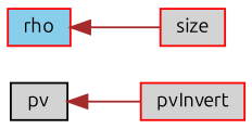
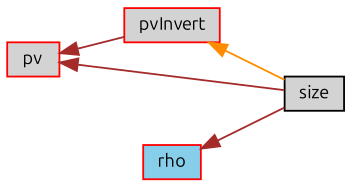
  digraph {
    fontname=Ubuntu
    rankdir=LR
    node [color=black fillcolor=lightgrey fontname=Ubuntu fontsize=10 shape=record style=filled]
    edge [color=brown dir=back fontname=Ubuntu fontsize=10 labelfontname=Helvetica labelfontsize=10 style=solid]
-   n1 [fontcolor=black height=0.2 label=pv width=0.4]
+   n1 [color=red fontcolor=black height=0.2 label=pv width=0.4]
    n2 [color=red height=0.2 label=pvInvert width=0.4]
-   n3 [color=red height=0.2 label=size width=0.4]
+   n3 [height=0.2 label=size width=0.4]
    n4 [color=red fillcolor=skyblue height=0.2 label=rho width=0.4]
    n1 -> n2
+   n1 -> n3
+   n2 -> n3 [color=darkorange]
    n4 -> n3
  }
